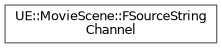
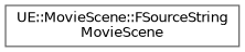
  digraph {
    rankdir=LR
-   n1 [color=grey40 fillcolor=white fontname=Helvetica fontsize=10 height=0.2 label="UE::MovieScene::FSourceString\lChannel" shape=box style=filled width=0.4]
+   n1 [color=grey40 fillcolor=white fontname=Helvetica fontsize=10 height=0.2 label="UE::MovieScene::FSourceString\lMovieScene" shape=box style=filled width=0.4]
  }
